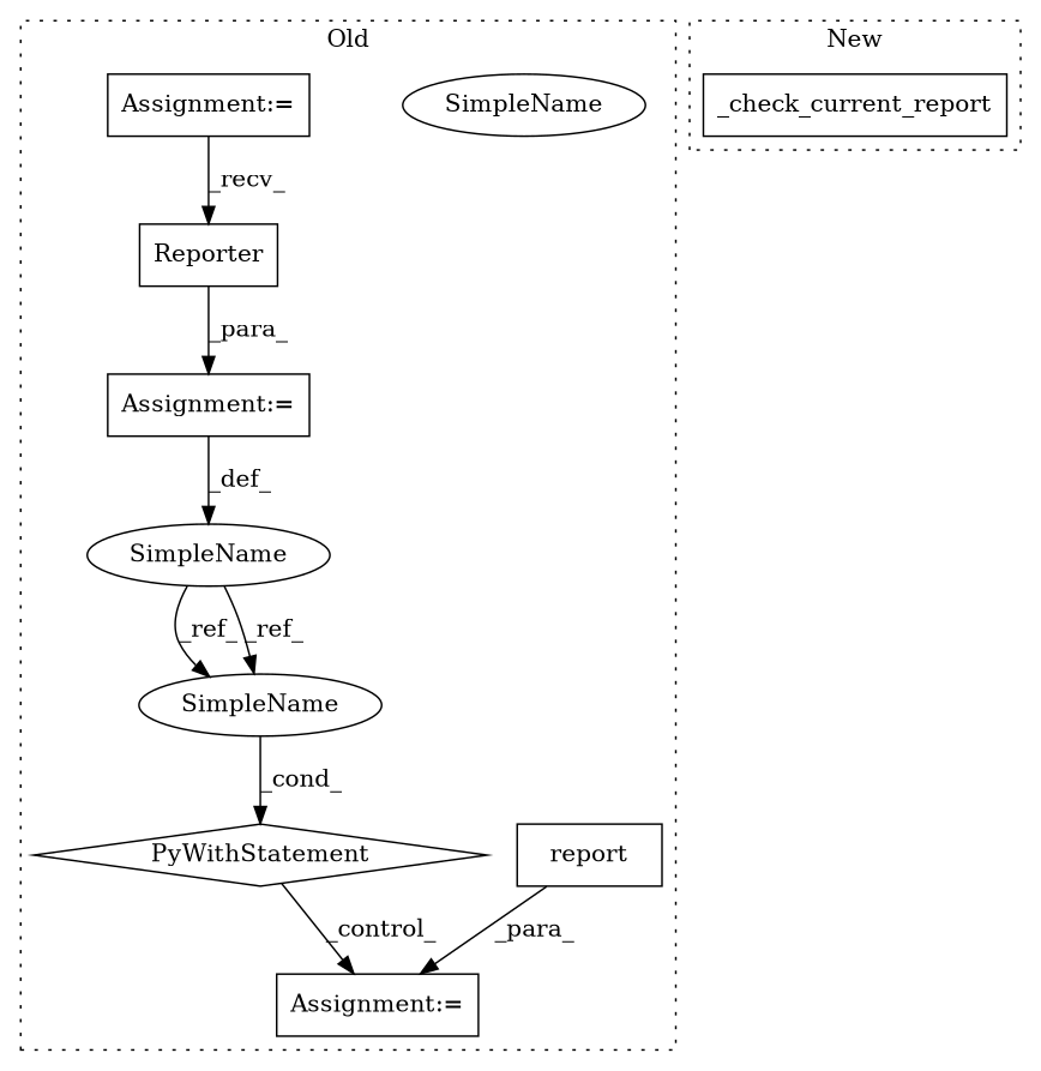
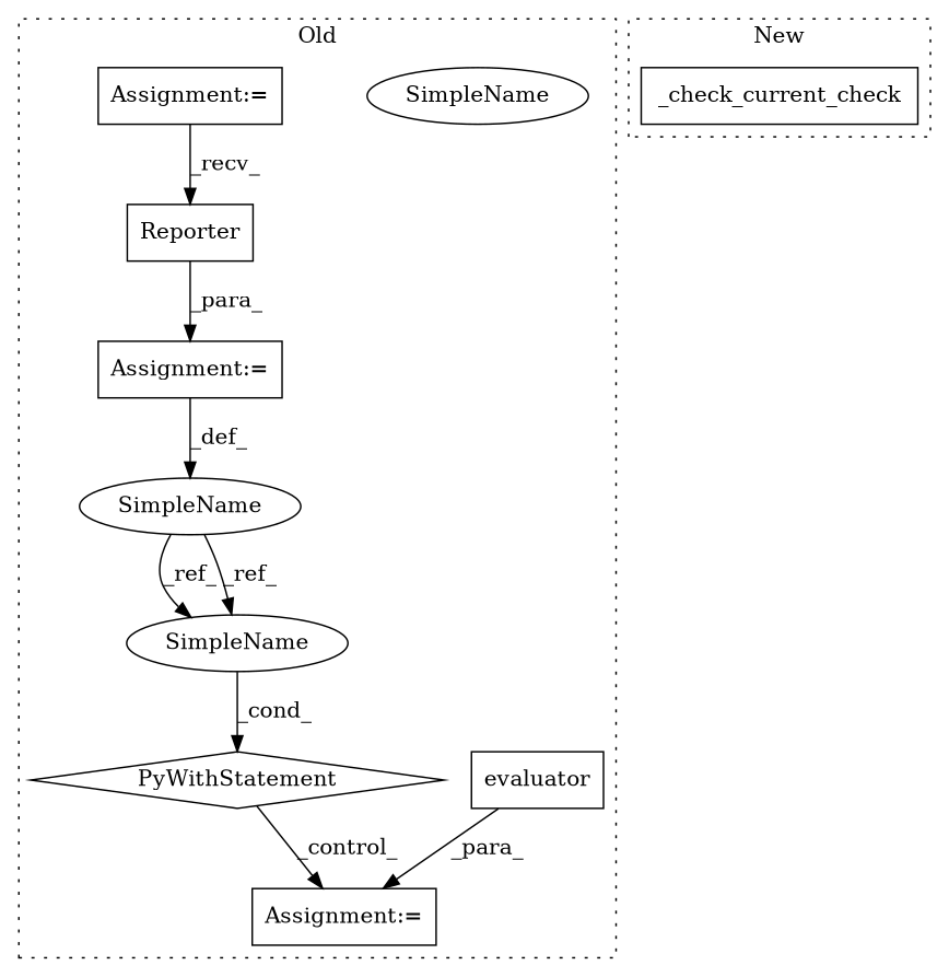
  digraph {
    node [a=32 l=8 s=4198 shape=box]
    n1 [l=10 label=Reporter s=4172]
    n2 [a=104 l="10,2" label=PyWithStatement s="4188,4206" shape=diamond]
    n3 [a=42 label=SimpleName s=4155 shape=ellipse]
-   n4 [l=11 label=report s=4226]
+   n4 [l=11 label=evaluator s=4226]
    n5 [a=42 label=SimpleName shape=ellipse]
    n6 [a=7 l=7 label="Assignment:=" s=4124]
    n7 [a=7 l=1 label="Assignment:=" s=4163]
    n8 [a=7 l=1 label="Assignment:=" s=4220]
    n9 [a=42 label=SimpleName shape=ellipse]
-   n10 [l=23 label=_check_current_report s=6547]
+   n10 [l=23 label=_check_current_check s=6547]
    subgraph cluster_1 {
      label=Old
      style=dotted
      n1
      n2
      n3
      n4
      n5
      n6
      n7
      n8
      n9
    }
    subgraph cluster_2 {
      label=New
      style=dotted
      n10
    }
    n1 -> n7 [label=_para_]
    n2 -> n8 [label=_control_]
    n3 -> n9 [label=_ref_]
    n3 -> n9 [label=_ref_]
    n4 -> n8 [label=_para_]
    n6 -> n1 [label=_recv_]
    n7 -> n3 [label=_def_]
    n9 -> n2 [label=_cond_]
  }
